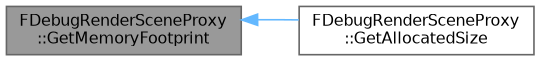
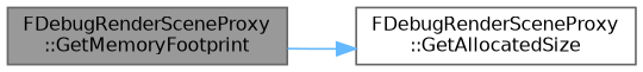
  digraph {
    rankdir=LR
    node [fontname=Helvetica fontsize=10 shape=box style=filled]
    n1 [color=gray40 fillcolor=grey60 fontcolor=black height=0.2 label="FDebugRenderSceneProxy\l::GetMemoryFootprint" width=0.4]
    n2 [color=grey40 fillcolor=white height=0.2 label="FDebugRenderSceneProxy\l::GetAllocatedSize" width=0.4]
-   n2 -> n1 [color=steelblue1 fontname=Helvetica fontsize=10 labelfontname=Helvetica labelfontsize=10 style=solid]
+   n1 -> n2 [color=steelblue1 fontname=Helvetica fontsize=10 labelfontname=Helvetica labelfontsize=10 style=solid]
  }
